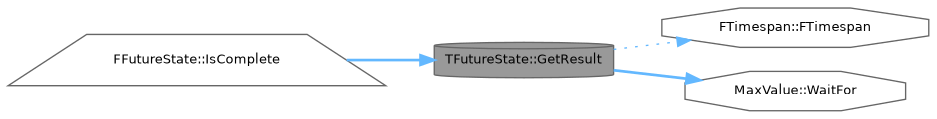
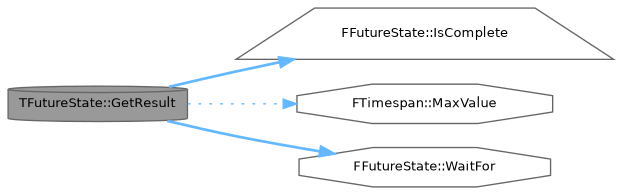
  digraph {
    rankdir=LR
    node [color=grey40 fillcolor=white fontname=Helvetica fontsize=10 shape=octagon style=filled]
    edge [color=steelblue1 fontname=Helvetica fontsize=10 labelfontname=Helvetica labelfontsize=10 style=bold]
    n1 [color=gray40 fillcolor=grey60 fontcolor=black height=0.2 label="TFutureState::GetResult" shape=cylinder width=0.4]
    n2 [height=0.2 label="FFutureState::IsComplete" shape=trapezium width=0.4]
-   n3 [height=0.2 label="FTimespan::FTimespan" width=0.4]
-   n4 [height=0.2 label="MaxValue::WaitFor" width=0.4]
-   n2 -> n1
+   n3 [height=0.2 label="FTimespan::MaxValue" width=0.4]
+   n4 [height=0.2 label="FFutureState::WaitFor" width=0.4]
+   n1 -> n2
    n1 -> n3 [style=dotted]
    n1 -> n4
  }
